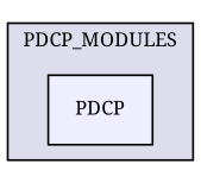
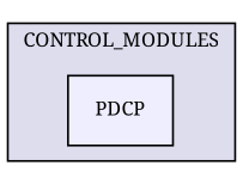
  digraph {
    compound=true
    rankdir=LR
    fontname="Noto Serif"
    n1 [fillcolor="#eeeeff" fontname="Noto Serif" fontsize=10 label=PDCP pencolor=black shape=box style=filled]
    subgraph cluster_1 {
      bgcolor="#ddddee"
      fontsize=10
-     label=PDCP_MODULES
+     label=CONTROL_MODULES
      pencolor=black
      n1
    }
  }
